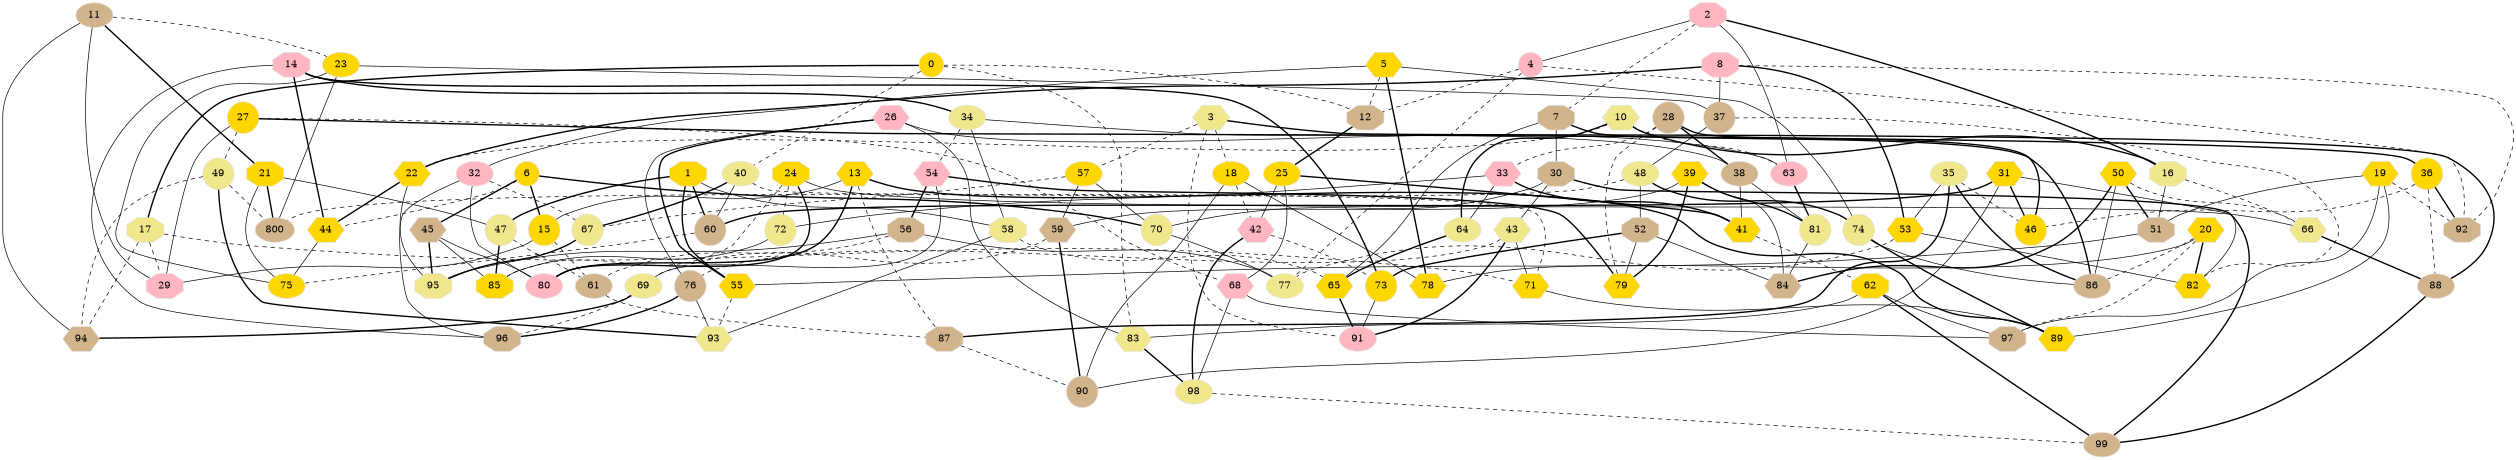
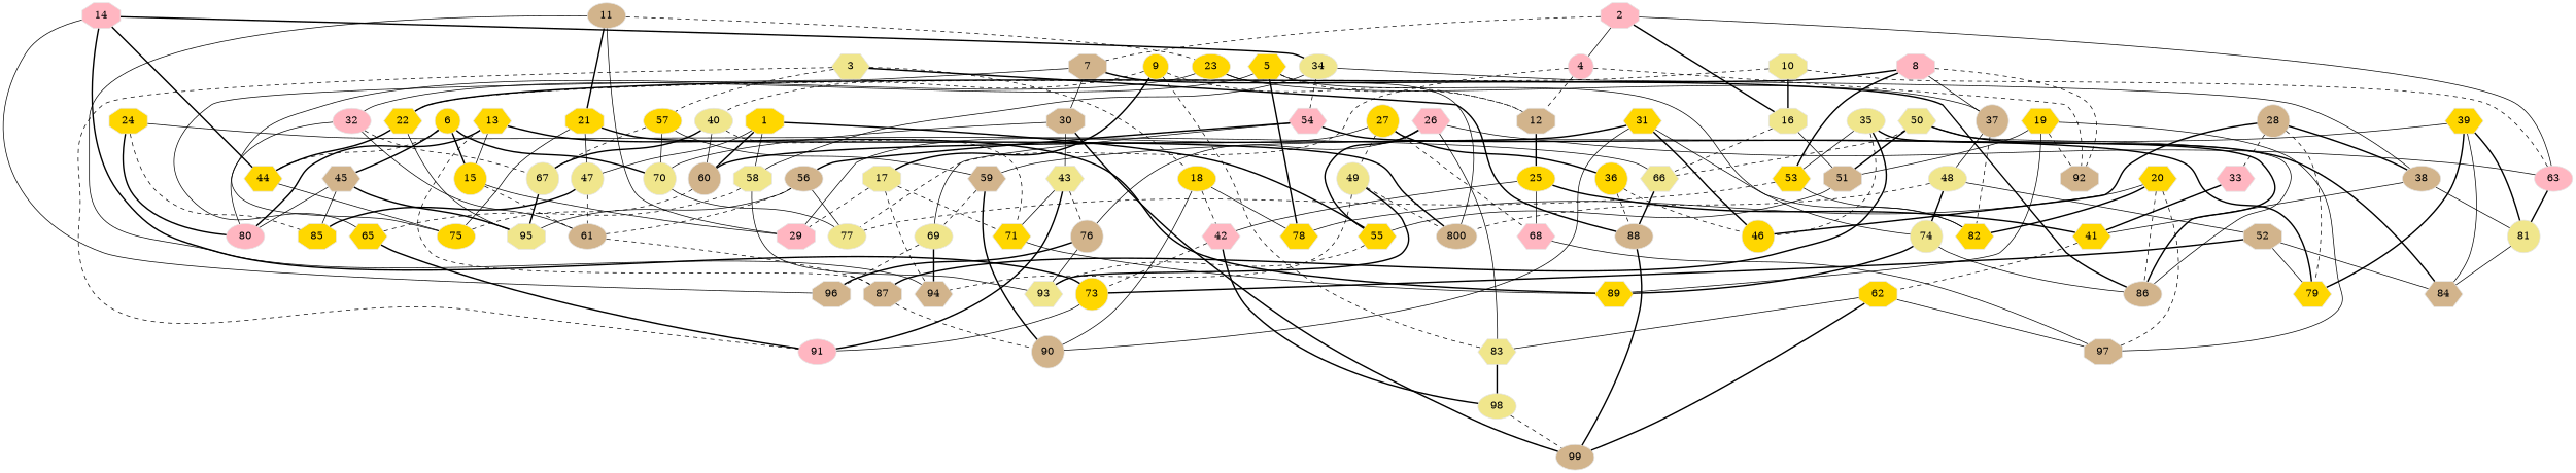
  graph {
    node [color=gray90 fillcolor=gold shape=hexagon style=filled]
    edge [style=solid]
    1 [shape=octagon]
    47 [fillcolor=khaki shape=circle]
    55
    58 [fillcolor=khaki shape=octagon]
    60 [fillcolor=tan shape=circle]
    61 [fillcolor=tan shape=ellipse]
    85 [shape=octagon]
    93 [fillcolor=khaki]
    65
    75 [shape=ellipse]
    2 [fillcolor=lightpink shape=octagon]
    4 [fillcolor=lightpink shape=circle]
    7 [fillcolor=tan shape=octagon]
    16 [fillcolor=khaki shape=octagon]
    63 [fillcolor=lightpink shape=ellipse]
    12 [fillcolor=tan shape=octagon]
    77 [fillcolor=khaki shape=ellipse]
    92 [fillcolor=tan shape=octagon]
    30 [fillcolor=tan shape=octagon]
    86 [fillcolor=tan shape=ellipse]
    51 [fillcolor=tan shape=octagon]
    66 [fillcolor=khaki]
    81 [fillcolor=khaki shape=circle]
    3 [fillcolor=khaki]
    18 [shape=ellipse]
    57 [shape=ellipse]
    88 [fillcolor=tan shape=ellipse]
    91 [fillcolor=lightpink shape=ellipse]
    78
    42 [fillcolor=lightpink]
    90 [fillcolor=tan shape=circle]
    70 [fillcolor=khaki shape=circle]
    67 [fillcolor=khaki shape=circle]
    59 [fillcolor=tan]
    99 [fillcolor=tan shape=ellipse]
    25 [shape=ellipse]
    5
    32 [fillcolor=lightpink shape=ellipse]
    74 [fillcolor=khaki shape=circle]
    80 [fillcolor=lightpink shape=ellipse]
    96 [fillcolor=tan shape=octagon]
    89
    6 [shape=circle]
    15 [shape=circle]
    44
    45 [fillcolor=tan]
    29 [fillcolor=lightpink shape=octagon]
    95 [fillcolor=khaki shape=octagon]
    43 [fillcolor=khaki]
    8 [fillcolor=lightpink shape=octagon]
    22
    37 [fillcolor=tan shape=circle]
    53
    82
    48 [fillcolor=khaki shape=ellipse]
-   9 [shape=circle label=0]
+   9 [shape=circle]
    17 [fillcolor=khaki shape=octagon]
    40 [fillcolor=khaki shape=ellipse]
    83 [fillcolor=khaki]
    94 [fillcolor=tan]
    71
    98 [fillcolor=khaki shape=ellipse]
-   10 [fillcolor=khaki]
-   64 [fillcolor=khaki shape=ellipse]
+   10 [fillcolor=khaki shape=octagon]
    11 [fillcolor=tan shape=ellipse]
    21 [shape=octagon]
    23 [shape=ellipse]
    n68 [fillcolor=tan label=800 shape=ellipse]
    41
    68 [fillcolor=lightpink]
    13
    87 [fillcolor=tan shape=octagon]
    14 [fillcolor=lightpink shape=octagon]
    34 [fillcolor=khaki shape=ellipse]
    73 [shape=circle]
    38 [fillcolor=tan shape=ellipse]
    54 [fillcolor=lightpink]
    19
    97 [fillcolor=tan shape=octagon]
    20
    24 [shape=octagon]
-   72 [fillcolor=khaki shape=circle]
    62 [shape=octagon]
    26 [fillcolor=lightpink]
    76 [fillcolor=tan shape=circle]
    27 [shape=circle]
    36 [shape=circle]
    49 [fillcolor=khaki shape=circle]
    46 [shape=circle]
    28 [fillcolor=tan shape=circle]
    33 [fillcolor=lightpink]
    79
    31
-   56 [fillcolor=tan shape=octagon]
+   56 [fillcolor=tan shape=ellipse]
    69 [fillcolor=khaki shape=ellipse]
    35 [fillcolor=khaki shape=ellipse]
    52 [fillcolor=tan shape=octagon]
    84 [fillcolor=tan]
    39
-   50
-   1 -- 47 [style=bold]
+   50 [fillcolor=khaki]
+   1 -- 47
    1 -- 55 [style=bold]
    1 -- 58
    1 -- 60 [style=bold]
    47 -- 61 [style=dashed]
    47 -- 85 [style=bold]
    55 -- 93 [style=dashed]
    58 -- 93
    58 -- 65 [style=dashed]
    60 -- 75 [style=dashed]
    61 -- 87 [style=dashed]
    65 -- 91 [style=bold]
    2 -- 4
    2 -- 7 [style=dashed]
    2 -- 16 [style=bold]
    2 -- 63
    4 -- 12 [style=dashed]
    4 -- 77 [style=dashed]
    4 -- 92 [style=dashed]
    7 -- 65
    7 -- 30
    7 -- 86 [style=bold]
    16 -- 51
    16 -- 66 [style=dashed]
    63 -- 81 [style=bold]
    12 -- 25 [style=bold]
    30 -- 70
    30 -- 99 [style=bold]
    30 -- 43
    51 -- 55
    66 -- 88 [style=bold]
    81 -- 84
    3 -- 18 [style=dashed]
    3 -- 57 [style=dashed]
    3 -- 88 [style=bold]
    3 -- 91 [style=dashed]
    18 -- 78
    18 -- 42 [style=dashed]
    18 -- 90
    57 -- 70
    57 -- 67 [style=dashed]
    57 -- 59
    88 -- 99 [style=bold]
    42 -- 98 [style=bold]
    42 -- 73 [style=dashed]
    70 -- 77
    67 -- 95 [style=bold]
    59 -- 90 [style=bold]
    59 -- 69 [style=dashed]
    25 -- 42
    25 -- 41 [style=bold]
    25 -- 68
    5 -- 12 [style=dashed]
    5 -- 78 [style=bold]
    5 -- 32
    5 -- 74
    32 -- 67 [style=dashed]
    32 -- 80
-   32 -- 96
+   32 -- 61
    74 -- 86
    74 -- 89 [style=bold]
    6 -- 70 [style=bold]
    6 -- 15 [style=bold]
    6 -- 44 [style=dashed]
    6 -- 45 [style=bold]
    15 -- 61 [style=dashed]
    15 -- 29
    44 -- 75
    45 -- 85
    45 -- 80
    45 -- 95 [style=bold]
    43 -- 91 [style=bold]
    43 -- 71
    43 -- 76 [style=dashed]
    8 -- 92 [style=dashed]
    8 -- 22 [style=bold]
    8 -- 37
    8 -- 53 [style=bold]
    22 -- 44 [style=bold]
    22 -- 95
    37 -- 82 [style=dashed]
    37 -- 48
    53 -- 77 [style=dashed]
    53 -- 82
    48 -- 74 [style=bold]
    48 -- n68 [style=dashed]
    48 -- 52
    9 -- 12 [style=dashed]
    9 -- 17 [style=bold]
    9 -- 40 [style=dashed]
    9 -- 83 [style=dashed]
    17 -- 29 [style=dashed]
    17 -- 94 [style=dashed]
    17 -- 71 [style=dashed]
    40 -- 60
    40 -- 67 [style=bold]
    40 -- 71 [style=dashed]
    83 -- 98 [style=bold]
    71 -- 89
    98 -- 99 [style=dashed]
    10 -- 16 [style=bold]
    10 -- 63 [style=dashed]
    10 -- 22 [style=dashed]
-   10 -- 64 [style=bold]
-   64 -- 65 [style=bold]
    11 -- 29
    11 -- 94
    11 -- 21 [style=bold]
    11 -- 23 [style=dashed]
    21 -- 47
    21 -- 75
    21 -- n68 [style=bold]
    23 -- 75
    23 -- 37
    23 -- n68
    41 -- 62 [style=dashed]
-   68 -- 98
    68 -- 97
    13 -- 80 [style=bold]
    13 -- 89 [style=bold]
    13 -- 15
    13 -- 87 [style=dashed]
    87 -- 90 [style=dashed]
    14 -- 96
    14 -- 44 [style=bold]
    14 -- 34 [style=bold]
    14 -- 73 [style=bold]
    34 -- 58
    34 -- 38
    34 -- 54 [style=dashed]
    73 -- 91
    38 -- 81
    38 -- 41
    54 -- 79 [style=bold]
    54 -- 56 [style=bold]
    54 -- 69
    19 -- 92 [style=dashed]
    19 -- 51
    19 -- 89
    19 -- 97
    20 -- 86 [style=dashed]
    20 -- 78
    20 -- 82 [style=bold]
    20 -- 97 [style=dashed]
    24 -- 85 [style=dashed]
    24 -- 66
    24 -- 80 [style=bold]
-   24 -- 72 [style=dashed]
-   72 -- 85
    62 -- 99 [style=bold]
    62 -- 83
    62 -- 97
    26 -- 55 [style=bold]
    26 -- 63
    26 -- 83
    26 -- 76
    76 -- 93
    76 -- 96 [style=bold]
    27 -- 29
    27 -- 68 [style=dashed]
    27 -- 36 [style=bold]
    27 -- 49 [style=dashed]
-   36 -- 92 [style=bold]
    36 -- 88 [style=dashed]
    36 -- 46 [style=dashed]
    49 -- 93 [style=bold]
    49 -- 94 [style=dashed]
    49 -- n68 [style=dashed]
    28 -- 38 [style=bold]
    28 -- 46 [style=bold]
    28 -- 33 [style=dashed]
    28 -- 79 [style=dashed]
-   33 -- 64
    33 -- 41 [style=bold]
-   33 -- 72
    31 -- 60 [style=bold]
    31 -- 90
    31 -- 82
    31 -- 46 [style=bold]
    56 -- 61 [style=dashed]
    56 -- 77
    56 -- 95
    69 -- 96 [style=dashed]
    69 -- 94 [style=bold]
    35 -- 86 [style=bold]
    35 -- 53
    35 -- 87 [style=bold]
    35 -- 46 [style=dashed]
    52 -- 73 [style=bold]
    52 -- 79
    52 -- 84
    39 -- 81 [style=bold]
    39 -- 59
    39 -- 79 [style=bold]
    39 -- 84
    50 -- 86
    50 -- 51 [style=bold]
    50 -- 66 [style=dashed]
    50 -- 84 [style=bold]
  }
